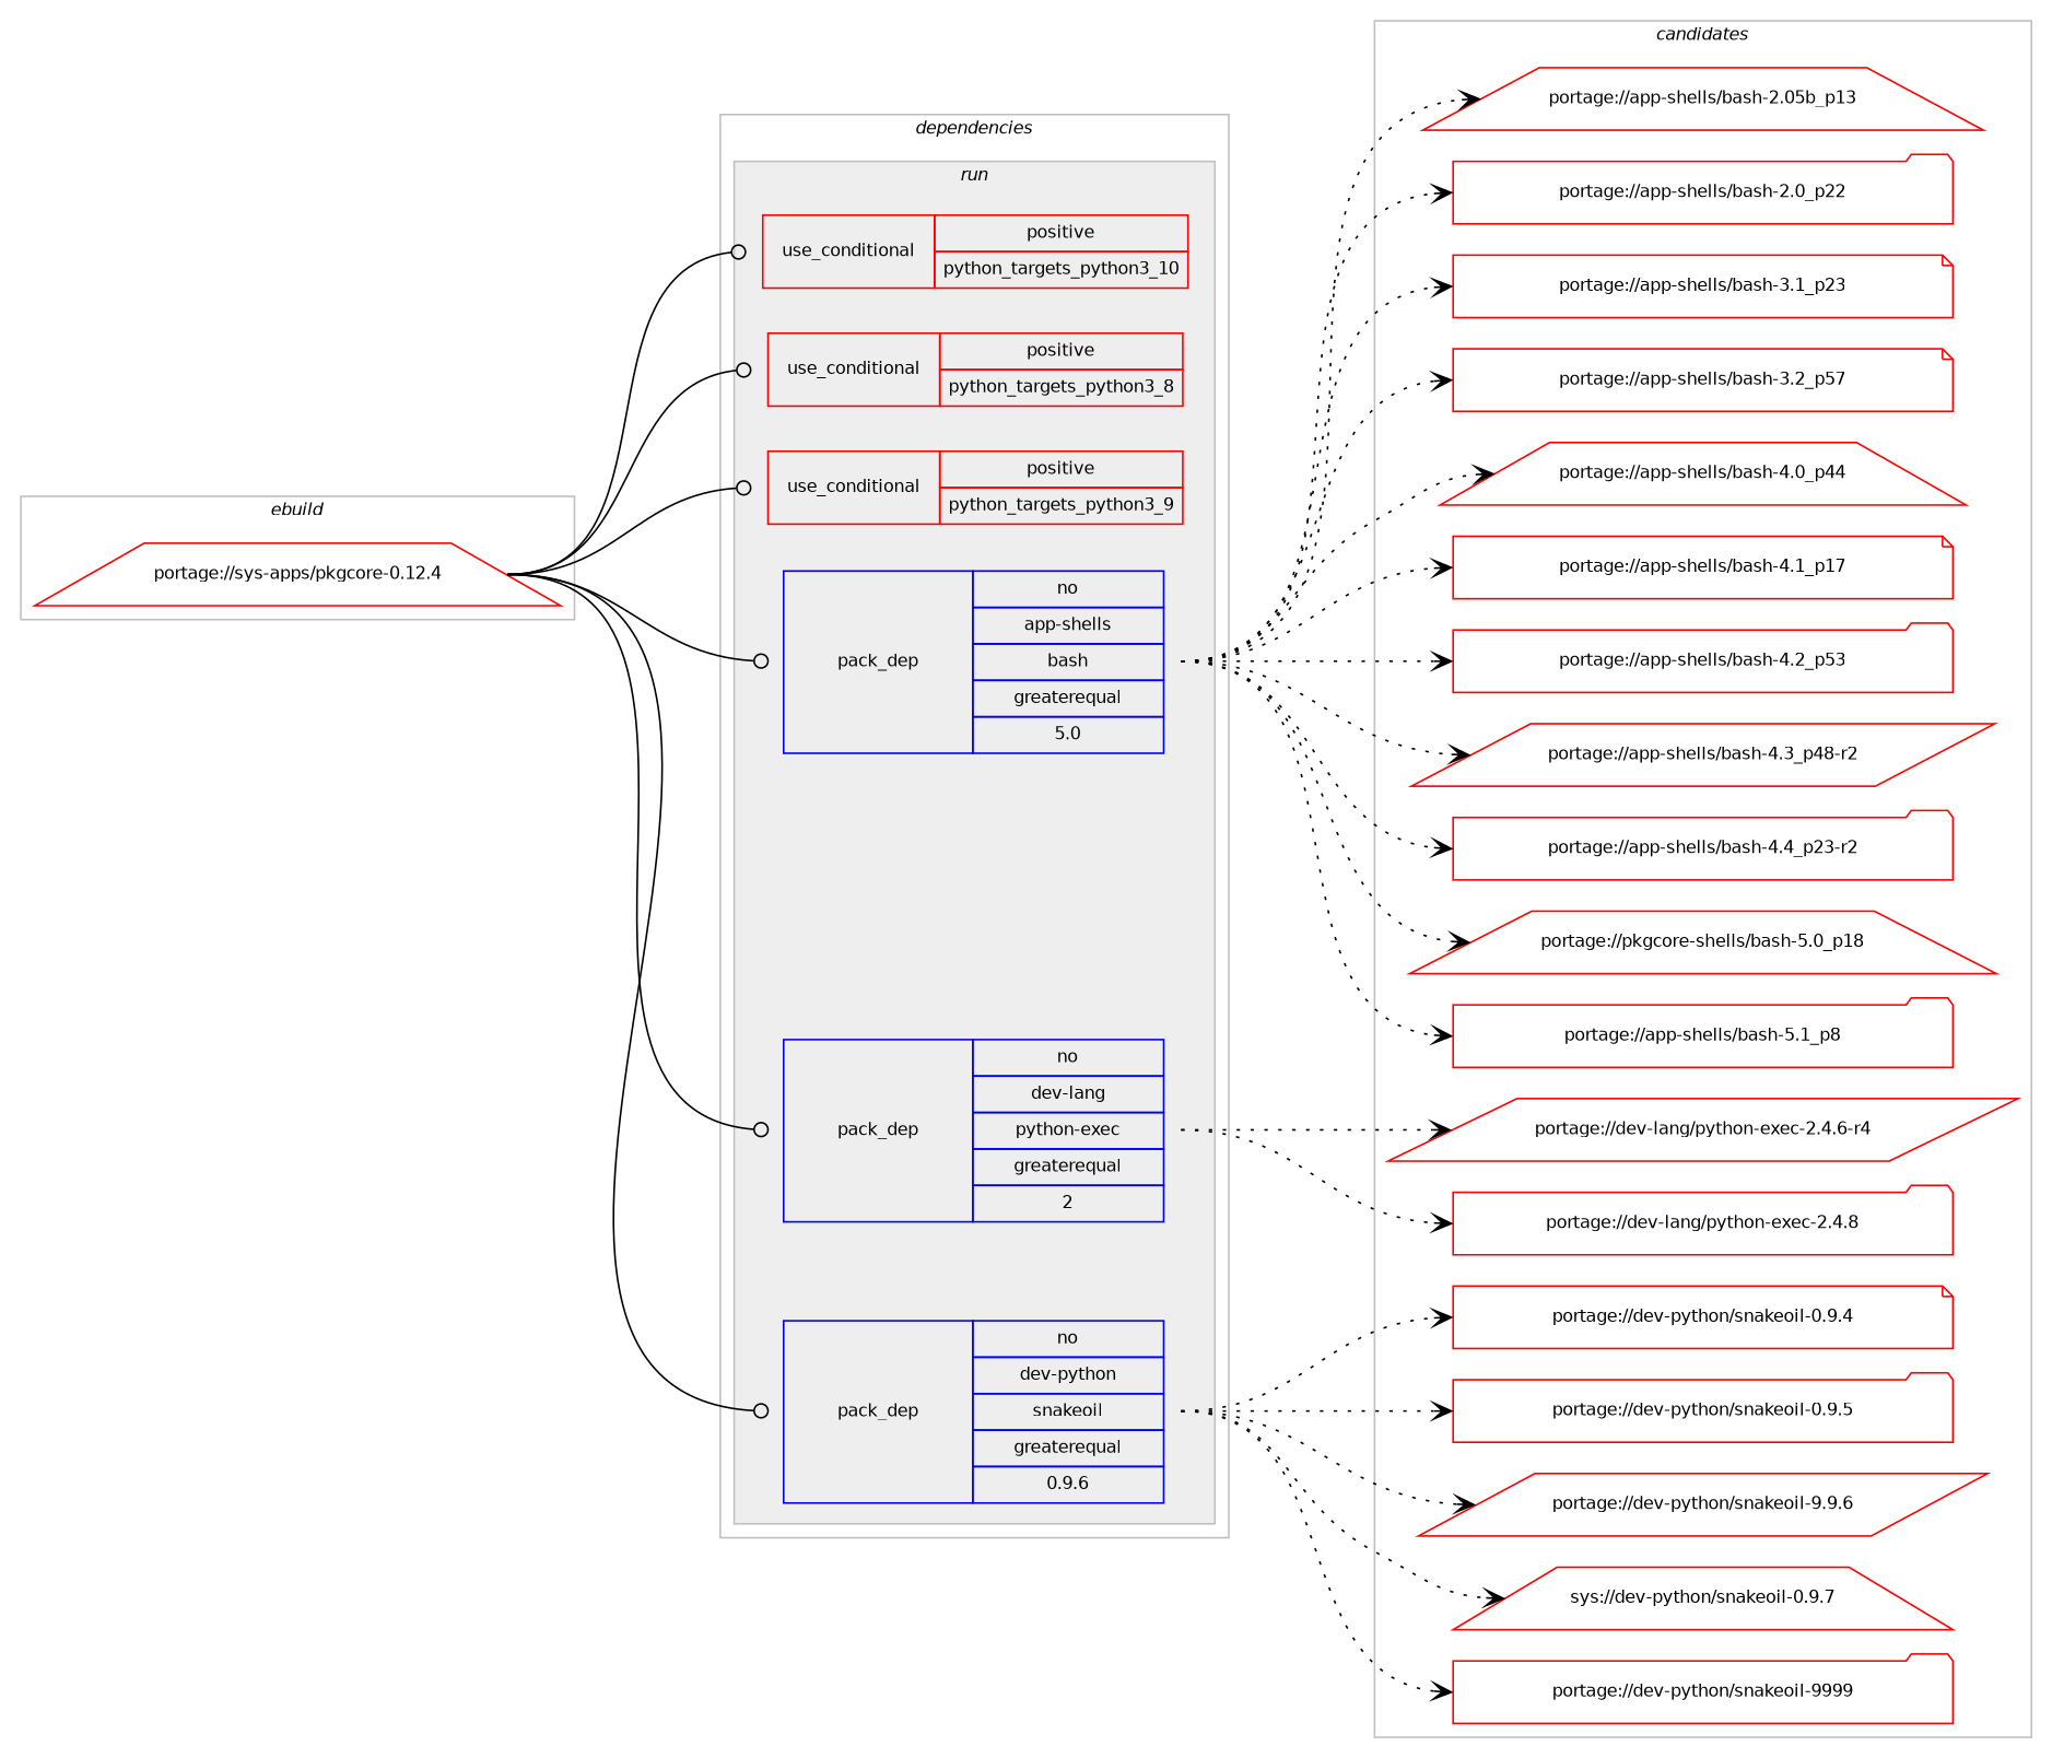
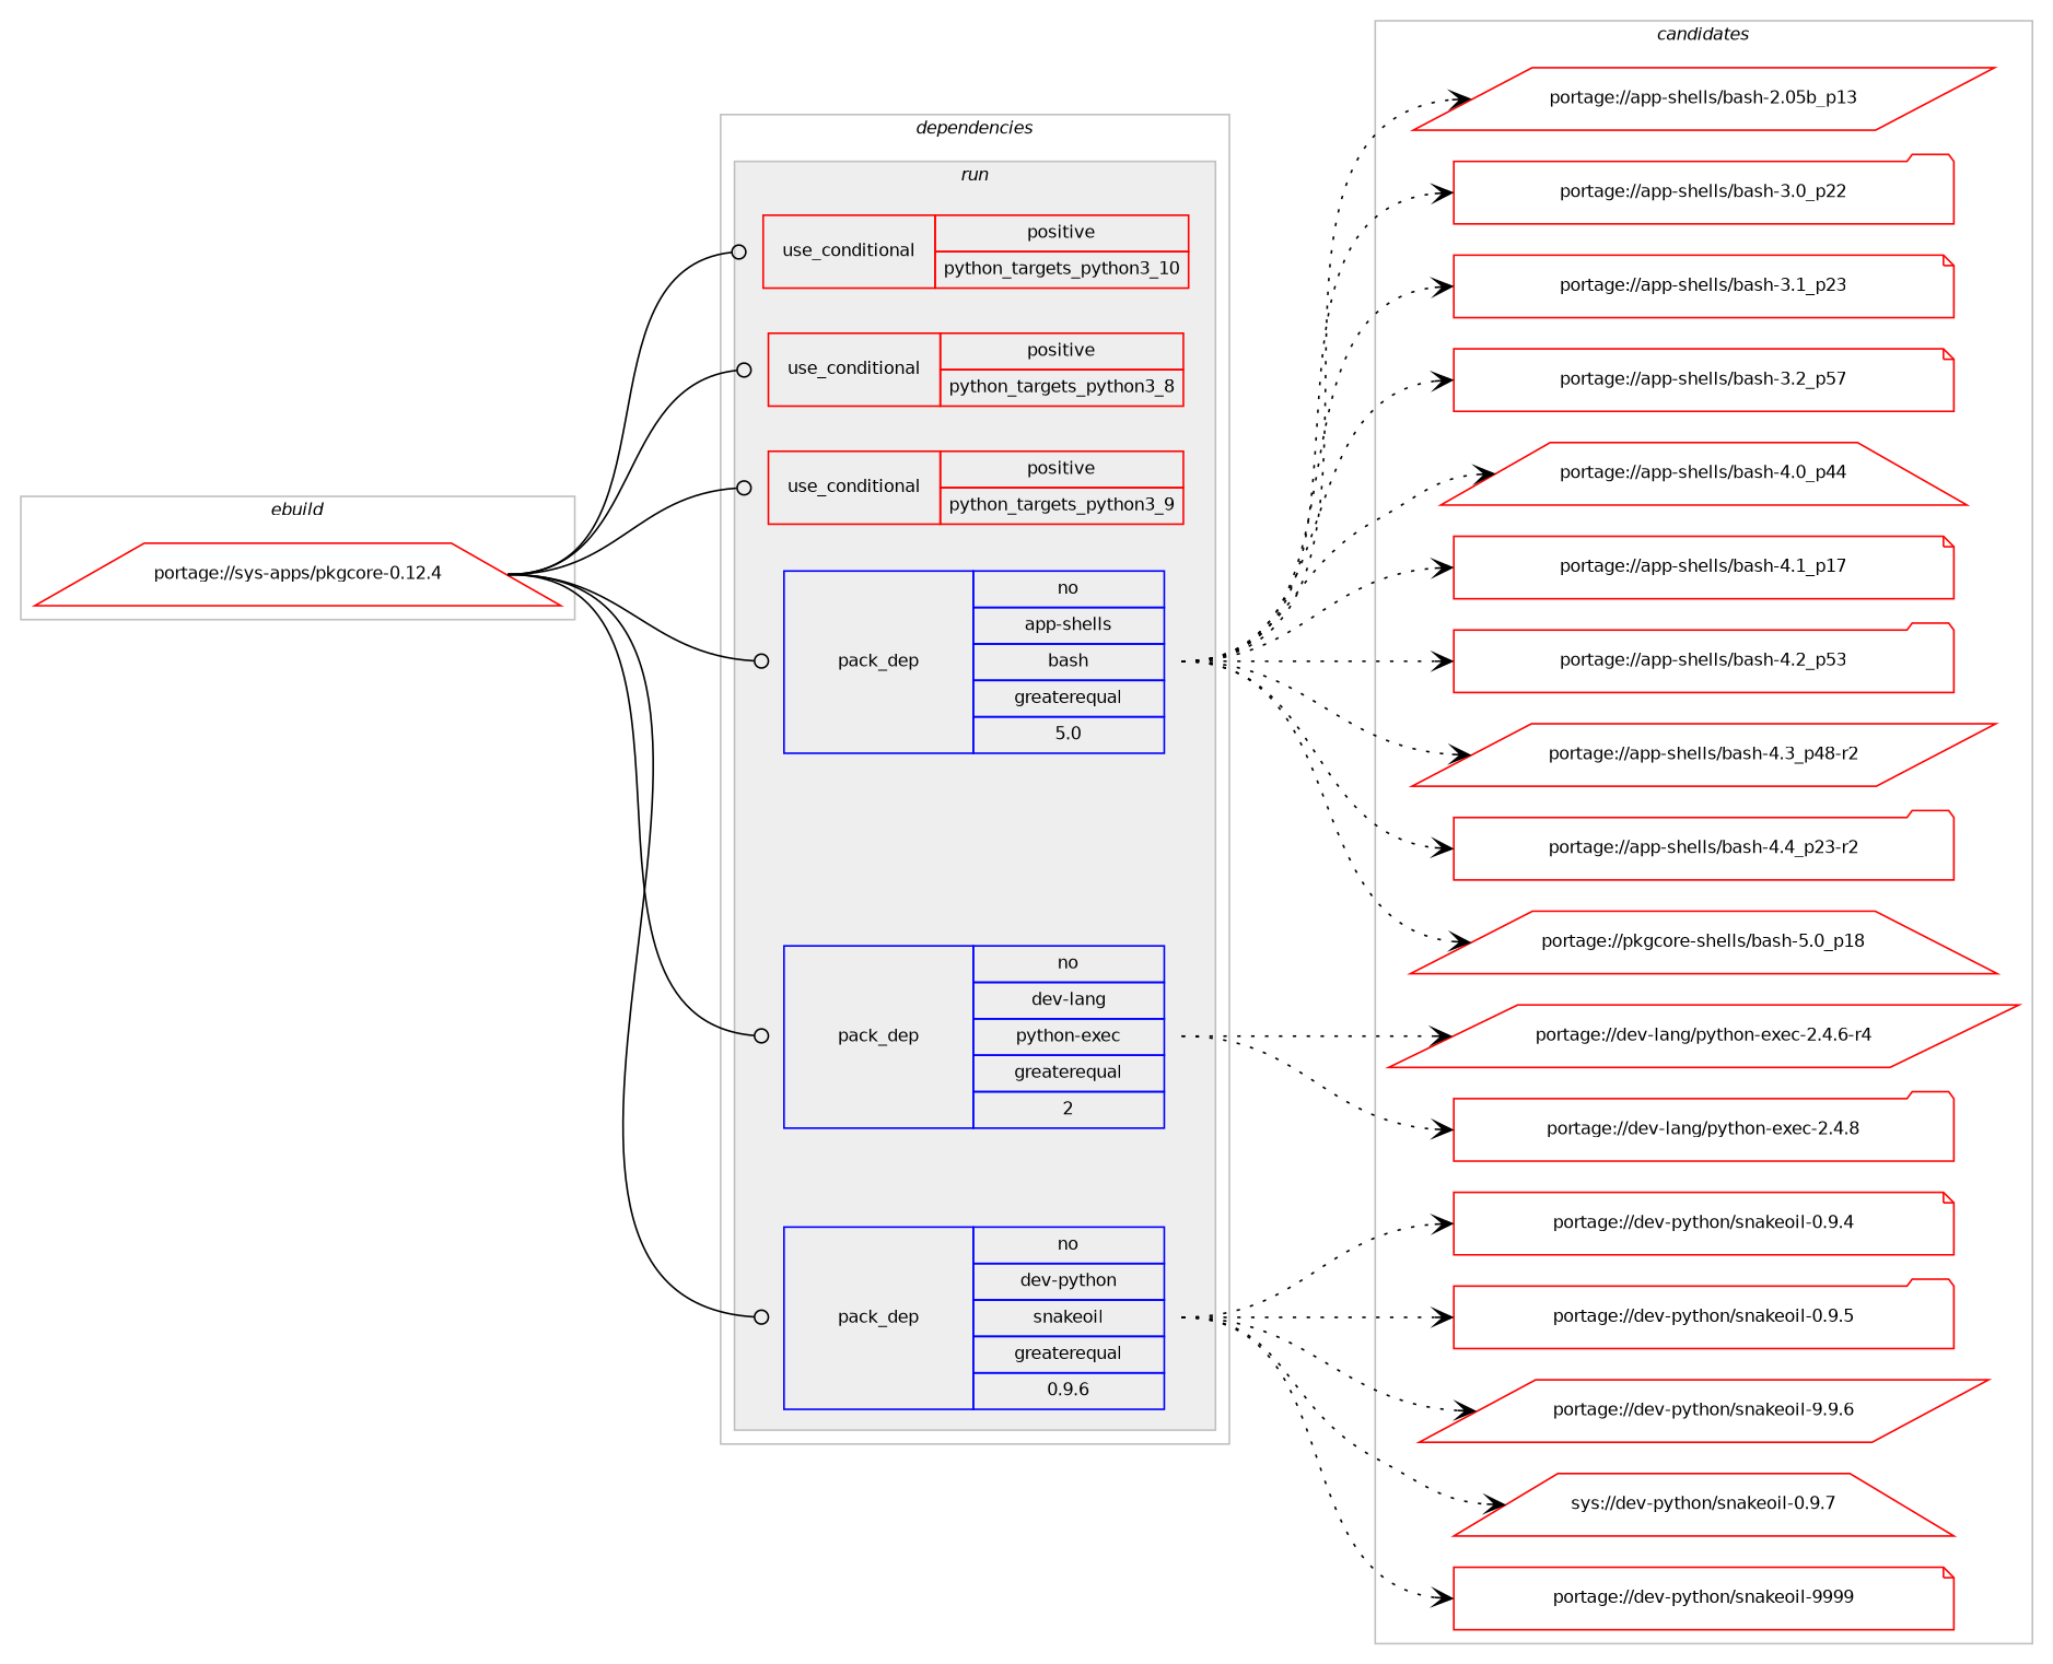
  digraph {
    compound=true
    concentrate=true
    fontname=Helvetica
    fontsize=10
    newrank=true
    rankdir=LR
    ranksep=1.5
    node [color=red fontname=Helvetica fontsize=10 shape=folder]
    edge [arrowhead=vee headport=w style=dotted tailport=e weight=100]
    n1 [label="portage://sys-apps/pkgcore-0.12.4" shape=trapezium width=4]
    n2 [label=<<TABLE BORDER="0" CELLBORDER="1" CELLSPACING="0" CELLPADDING="4"><TR><TD ROWSPAN="3" CELLPADDING="10">use_conditional</TD></TR><TR><TD>positive</TD></TR><TR><TD>python_targets_python3_10</TD></TR></TABLE>> shape=none]
    n3 [label=<<TABLE BORDER="0" CELLBORDER="1" CELLSPACING="0" CELLPADDING="4"><TR><TD ROWSPAN="3" CELLPADDING="10">use_conditional</TD></TR><TR><TD>positive</TD></TR><TR><TD>python_targets_python3_8</TD></TR></TABLE>> shape=none]
    n4 [label=<<TABLE BORDER="0" CELLBORDER="1" CELLSPACING="0" CELLPADDING="4"><TR><TD ROWSPAN="3" CELLPADDING="10">use_conditional</TD></TR><TR><TD>positive</TD></TR><TR><TD>python_targets_python3_9</TD></TR></TABLE>> shape=none]
    n5 [color=blue label=<<TABLE BORDER="0" CELLBORDER="1" CELLSPACING="0" CELLPADDING="4" WIDTH="220"><TR><TD ROWSPAN="6" CELLPADDING="30">pack_dep</TD></TR><TR><TD WIDTH="110">no</TD></TR><TR><TD>app-shells</TD></TR><TR><TD>bash</TD></TR><TR><TD>greaterequal</TD></TR><TR><TD>5.0</TD></TR></TABLE>> shape=none]
    n6 [color=blue label=<<TABLE BORDER="0" CELLBORDER="1" CELLSPACING="0" CELLPADDING="4" WIDTH="220"><TR><TD ROWSPAN="6" CELLPADDING="30">pack_dep</TD></TR><TR><TD WIDTH="110">no</TD></TR><TR><TD>dev-lang</TD></TR><TR><TD>python-exec</TD></TR><TR><TD>greaterequal</TD></TR><TR><TD>2</TD></TR></TABLE>> shape=none]
    n7 [color=blue label=<<TABLE BORDER="0" CELLBORDER="1" CELLSPACING="0" CELLPADDING="4" WIDTH="220"><TR><TD ROWSPAN="6" CELLPADDING="30">pack_dep</TD></TR><TR><TD WIDTH="110">no</TD></TR><TR><TD>dev-python</TD></TR><TR><TD>snakeoil</TD></TR><TR><TD>greaterequal</TD></TR><TR><TD>0.9.6</TD></TR></TABLE>> shape=none]
-   n8 [label="portage://app-shells/bash-2.05b_p13" shape=trapezium width=4]
-   n9 [label="portage://app-shells/bash-2.0_p22" width=4]
+   n8 [label="portage://app-shells/bash-2.05b_p13" shape=parallelogram width=4]
+   n9 [label="portage://app-shells/bash-3.0_p22" width=4]
    n10 [label="portage://app-shells/bash-3.1_p23" shape=note width=4]
    n11 [label="portage://app-shells/bash-3.2_p57" shape=note width=4]
    n12 [label="portage://app-shells/bash-4.0_p44" shape=trapezium width=4]
    n13 [label="portage://app-shells/bash-4.1_p17" shape=note width=4]
    n14 [label="portage://app-shells/bash-4.2_p53" width=4]
    n15 [label="portage://app-shells/bash-4.3_p48-r2" shape=parallelogram width=4]
    n16 [label="portage://app-shells/bash-4.4_p23-r2" width=4]
    n17 [label="portage://pkgcore-shells/bash-5.0_p18" shape=trapezium width=4]
-   n18 [label="portage://app-shells/bash-5.1_p8" width=4]
    n19 [label="portage://dev-lang/python-exec-2.4.6-r4" shape=parallelogram width=4]
    n20 [label="portage://dev-lang/python-exec-2.4.8" width=4]
    n21 [label="portage://dev-python/snakeoil-0.9.4" shape=note width=4]
    n22 [label="portage://dev-python/snakeoil-0.9.5" width=4]
    n23 [label="portage://dev-python/snakeoil-9.9.6" shape=parallelogram width=4]
    n24 [label="sys://dev-python/snakeoil-0.9.7" shape=trapezium width=4]
-   n25 [label="portage://dev-python/snakeoil-9999" width=4]
+   n25 [label="portage://dev-python/snakeoil-9999" shape=note width=4]
    subgraph cluster_1 {
      color=gray
      label=<<i>ebuild</i>>
      n1
    }
    subgraph cluster_2 {
      color=gray
      label=<<i>dependencies</i>>
      subgraph cluster_3 {
        color=gray
        fillcolor="#eeeeee"
        label=<<i>compile</i>>
        style=filled
      }
      subgraph cluster_4 {
        color=gray
        fillcolor="#eeeeee"
        label=<<i>compile and run</i>>
        style=filled
      }
      subgraph cluster_5 {
        color=gray
        fillcolor="#eeeeee"
        label=<<i>run</i>>
        style=filled
        subgraph sub_6 {
          color=gray
          fillcolor="#eeeeee"
          label=<<i>run</i>>
          style=filled
          n2
        }
        subgraph sub_7 {
          color=gray
          fillcolor="#eeeeee"
          label=<<i>run</i>>
          style=filled
          n3
        }
        subgraph sub_8 {
          color=gray
          fillcolor="#eeeeee"
          label=<<i>run</i>>
          style=filled
          n4
        }
        subgraph sub_9 {
          color=gray
          fillcolor="#eeeeee"
          label=<<i>run</i>>
          style=filled
          n5
        }
        subgraph sub_10 {
          color=gray
          fillcolor="#eeeeee"
          label=<<i>run</i>>
          style=filled
          n6
        }
        subgraph sub_11 {
          color=gray
          fillcolor="#eeeeee"
          label=<<i>run</i>>
          style=filled
          n7
        }
      }
    }
    subgraph cluster_12 {
      color=gray
      label=<<i>candidates</i>>
      rank=same
      subgraph sub_13 {
        color=black
        label=<<i>candidates</i>>
        nodesep=1
        rank=same
        n8
        n9
        n10
        n11
        n12
        n13
        n14
        n15
        n16
        n17
-       n18
      }
      subgraph sub_14 {
        color=black
        label=<<i>candidates</i>>
        nodesep=1
        rank=same
        n19
        n20
      }
      subgraph sub_15 {
        color=black
        label=<<i>candidates</i>>
        nodesep=1
        rank=same
        n21
        n22
        n23
        n24
        n25
      }
    }
    n1 -> n2 [arrowhead=odot style=solid weight=20]
    n1 -> n3 [arrowhead=odot style=solid weight=20]
    n1 -> n4 [arrowhead=odot style=solid weight=20]
    n1 -> n5 [arrowhead=odot style=solid weight=20]
    n1 -> n6 [arrowhead=odot style=solid weight=20]
    n1 -> n7 [arrowhead=odot style=solid weight=20]
    n5 -> n8
    n5 -> n9
    n5 -> n10
    n5 -> n11
    n5 -> n12
    n5 -> n13
    n5 -> n14
    n5 -> n15
    n5 -> n16
    n5 -> n17
-   n5 -> n18
    n6 -> n19
    n6 -> n20
    n7 -> n21
    n7 -> n22
    n7 -> n23
    n7 -> n24
    n7 -> n25
  }
